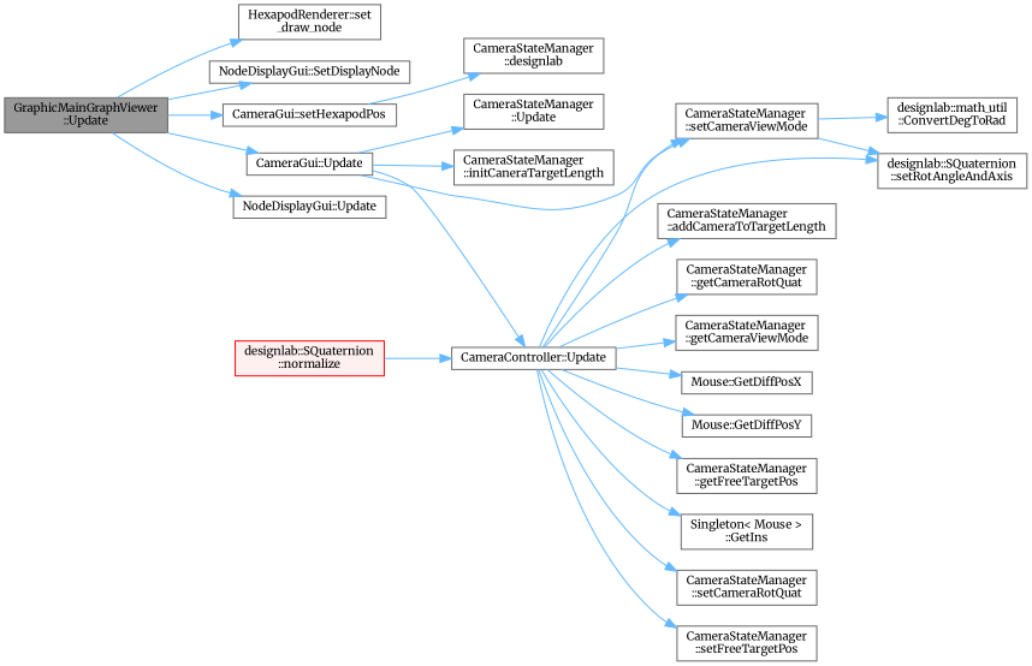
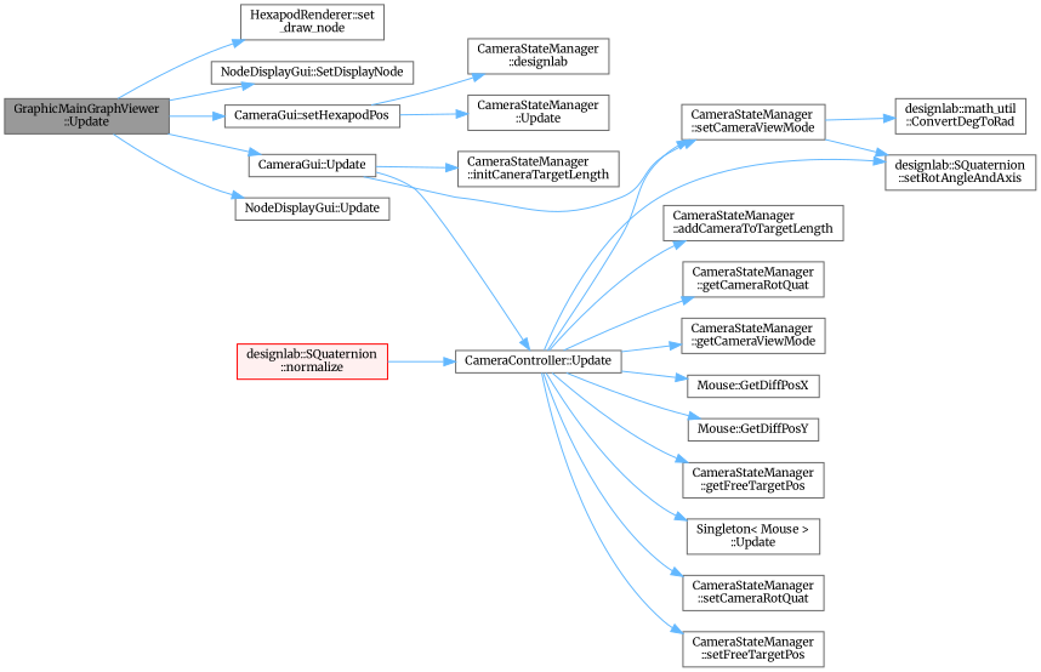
  digraph {
    fontname=Merriweather
    rankdir=LR
    node [color=grey40 fillcolor=white fontname=Merriweather fontsize=10 shape=box style=filled]
    edge [color=steelblue1 fontname=Merriweather fontsize=10 labelfontname=Helvetica labelfontsize=10 style=solid]
    n1 [color=gray40 fillcolor=grey60 fontcolor=black height=0.2 label="GraphicMainGraphViewer\l::Update" width=0.4]
    n2 [height=0.2 label="HexapodRenderer::set\l_draw_node" width=0.4]
    n3 [height=0.2 label="NodeDisplayGui::SetDisplayNode" width=0.4]
    n4 [height=0.2 label="CameraGui::setHexapodPos" width=0.4]
    n5 [height=0.2 label="CameraGui::Update" width=0.4]
    n6 [height=0.2 label="NodeDisplayGui::Update" width=0.4]
    n7 [height=0.2 label="CameraStateManager\l::designlab" width=0.4]
    n8 [height=0.2 label="CameraStateManager\l::initCaneraTargetLength" width=0.4]
    n9 [height=0.2 label="CameraStateManager\l::setCameraViewMode" width=0.4]
    n10 [height=0.2 label="CameraController::Update" width=0.4]
    n11 [height=0.2 label="CameraStateManager\l::Update" width=0.4]
    n12 [height=0.2 label="designlab::math_util\l::ConvertDegToRad" width=0.4]
    n13 [height=0.2 label="designlab::SQuaternion\l::setRotAngleAndAxis" width=0.4]
    n14 [height=0.2 label="CameraStateManager\l::addCameraToTargetLength" width=0.4]
    n15 [height=0.2 label="CameraStateManager\l::getCameraRotQuat" width=0.4]
    n16 [height=0.2 label="CameraStateManager\l::getCameraViewMode" width=0.4]
    n17 [height=0.2 label="Mouse::GetDiffPosX" width=0.4]
    n18 [height=0.2 label="Mouse::GetDiffPosY" width=0.4]
    n19 [height=0.2 label="CameraStateManager\l::getFreeTargetPos" width=0.4]
-   n20 [height=0.2 label="Singleton\< Mouse \>\l::GetIns" width=0.4]
+   n20 [height=0.2 label="Singleton\< Mouse \>\l::Update" width=0.4]
    n21 [height=0.2 label="CameraStateManager\l::setCameraRotQuat" width=0.4]
    n22 [height=0.2 label="CameraStateManager\l::setFreeTargetPos" width=0.4]
    n23 [color=red fillcolor="#FFF0F0" height=0.2 label="designlab::SQuaternion\l::normalize" width=0.4]
    n1 -> n2
    n1 -> n3
    n1 -> n4
    n1 -> n5
    n1 -> n6
    n4 -> n7
    n5 -> n8
    n5 -> n9
    n5 -> n10
-   n5 -> n11
+   n4 -> n11
    n9 -> n12
    n9 -> n13
    n10 -> n9
    n10 -> n13
    n10 -> n14
    n10 -> n15
    n10 -> n16
    n10 -> n17
    n10 -> n18
    n10 -> n19
    n10 -> n20
    n10 -> n21
    n10 -> n22
    n23 -> n10
  }
